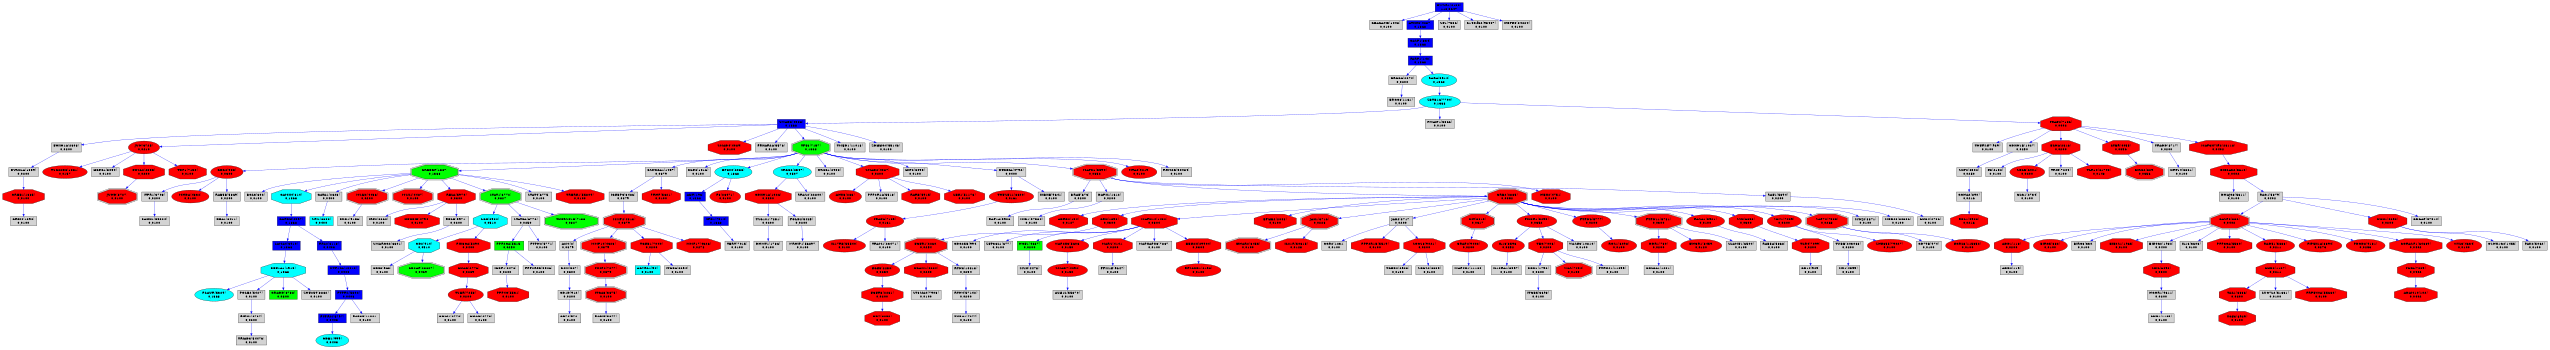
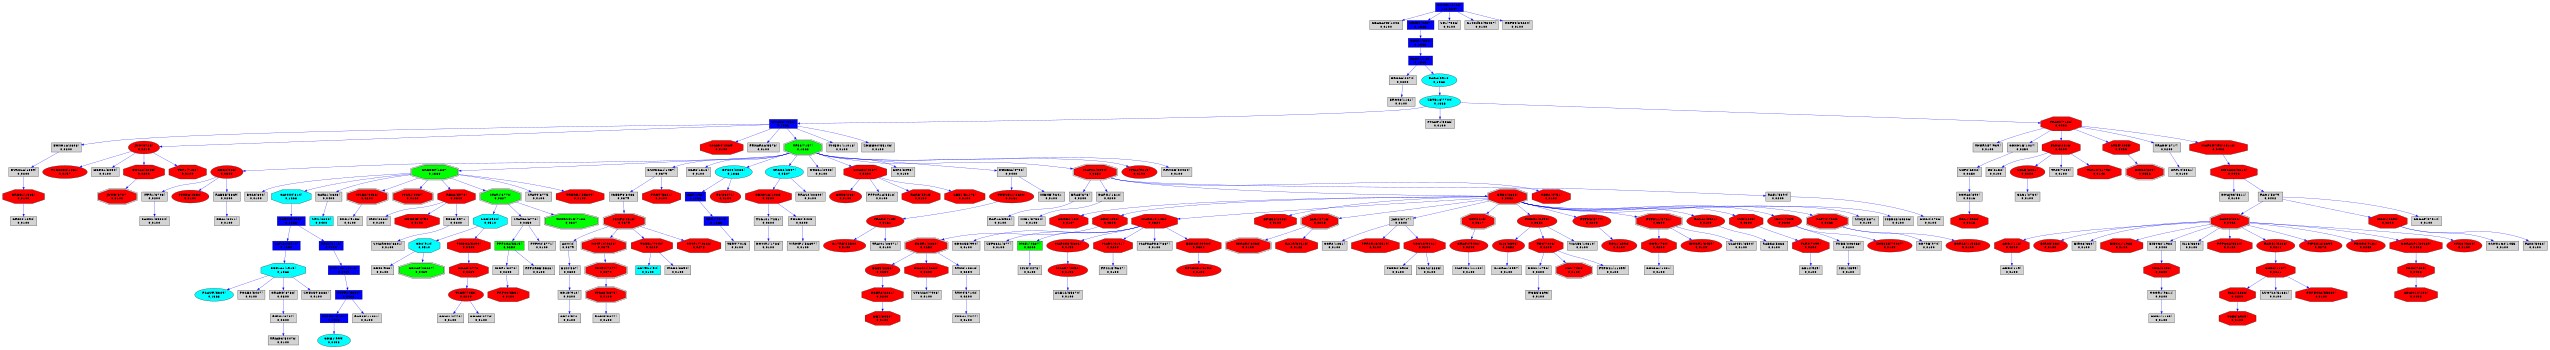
  digraph {
    node [fillcolor=lightgray shape=box style=filled]
    edge [color=blue]
    n1 [fillcolor=red label="ADD1(118)\n0,0200" shape=octagon]
    n2 [label="ADD2(119)\n0,0100"]
    n3 [fillcolor=blue label="PARP1(142)\n0,1368"]
    n4 [label="ERCC6(2074)\n0,0200"]
    n5 [fillcolor=aqua label="RARA(5914)\n0,1368" shape=ellipse]
    n6 [label="ERCC8(1161)\n0,0100"]
    n7 [fillcolor=aqua label="ZBTB16(7704)\n0,1368" shape=ellipse]
    n8 [fillcolor=red label="ADRB2(154)\n0,0127" shape=octagon]
    n9 [fillcolor=blue label="AHR(196)\n0,1368"]
    n10 [fillcolor=blue label="XPO1(7514)\n0,1368"]
    n11 [label="TERT(7015)\n0,0100"]
    n12 [label="A2M(2)\n0,0379"]
    n13 [label="B2M(567)\n0,0300"]
    n14 [label="CD1D(912)\n0,0200"]
    n15 [fillcolor=aqua label="ACVRL1(94)\n0,0100"]
    n16 [fillcolor=red label="BIRC5(332)\n0,0100" shape=ellipse]
    n17 [fillcolor=red label="ADAM10(102)\n0,0402" shape=octagon]
    n18 [label="CD74(972)\n0,0100"]
    n19 [label="BRAF(673)\n0,0200"]
    n20 [label="RAP1A(5906)\n0,0100"]
    n21 [fillcolor=red label="DDR1(780)\n0,0200" shape=octagon]
    n22 [label="COL3A1(1281)\n0,0100"]
    n23 [fillcolor=blue label="CASP1(834)\n0,1368"]
    n24 [fillcolor=red label="CASP3(836)\n0,0402" shape=doubleoctagon]
    n25 [label="BIRC3(330)\n0,0100"]
    n26 [fillcolor=red label="EIF2S1(1965)\n0,0100" shape=octagon]
    n27 [label="EIF4G2(1982)\n0,0400"]
    n28 [label="IL16(3603)\n0,0100"]
    n29 [fillcolor=red label="PPP3CA(5530)\n0,0100" shape=octagon]
    n30 [fillcolor=red label="RAD51(5888)\n0,0211" shape=ellipse]
    n31 [fillcolor=red label="PIP5K1A(8394)\n0,0273" shape=ellipse]
    n32 [fillcolor=red label="PDCD8(9131)\n0,0253" shape=ellipse]
    n33 [fillcolor=red label="GORASP1(64689)\n0,0402" shape=octagon]
    n34 [fillcolor=red label="MYL3(4634)\n0,0100" shape=ellipse]
    n35 [fillcolor=red label="SKIL(6498)\n0,0300" shape=octagon]
    n36 [fillcolor=red label="CHD3(1107)\n0,0211" shape=octagon]
    n37 [fillcolor=red label="TGFA(7039)\n0,0402" shape=octagon]
    n38 [fillcolor=red label="BIRC2(329)\n0,0356" shape=doubleoctagon]
    n39 [fillcolor=aqua label="CD2(914)\n0,0510" shape=octagon]
    n40 [label="CD53(963)\n0,0100"]
    n41 [fillcolor=green label="CD2AP(23607)\n0,0469" shape=doubleoctagon]
    n42 [label="TNFRSF7(939)\n0,0100"]
    n43 [label="CCNA2(890)\n0,0216"]
    n44 [fillcolor=red label="RBL1(5933)\n0,0216" shape=octagon]
    n45 [fillcolor=red label="CDC2(983)\n0,0300" shape=ellipse]
    n46 [label="ITPR1(3708)\n0,0200"]
    n47 [fillcolor=red label="MNDA(4332)\n0,0100" shape=ellipse]
    n48 [label="RAB5B(5869)\n0,0200"]
    n49 [label="BANK1(55024)\n0,0100"]
    n50 [label="EEA1(8411)\n0,0100"]
    n51 [fillcolor=aqua label="CDH1(999)\n0,0403" shape=ellipse]
    n52 [fillcolor=red label="CDKN1A(1026)\n0,0300" shape=octagon]
    n53 [label="TSG101(7251)\n0,0200"]
    n54 [label="POLD2(5425)\n0,0200"]
    n55 [label="DNMT1(1786)\n0,0100"]
    n56 [label="WRNIP1(56897)\n0,0100"]
    n57 [fillcolor=red label="TAL1(6886)\n0,0200" shape=octagon]
    n58 [label="LUC7L2(51631)\n0,0100"]
    n59 [fillcolor=red label="PRPF40A(55660)\n0,0100" shape=octagon]
    n60 [fillcolor=red label="TCF3(6929)\n0,0100" shape=octagon]
    n61 [label="CDC25B(994)\n0,0100"]
    n62 [label="CDKN1B(1027)\n0,0250"]
    n63 [label="SKP2(6502)\n0,0250"]
    n64 [label="CCR2(1231)\n0,0100"]
    n65 [label="BCL3(602)\n0,0100"]
    n66 [fillcolor=red label="CREB1(1385)\n0,0100" shape=octagon]
    n67 [label="CREM(1390)\n0,0100"]
    n68 [fillcolor=green label="CREBBP(1387)\n0,1368" shape=doubleoctagon]
    n69 [fillcolor=aqua label="CAMK4(814)\n0,1368" shape=octagon]
    n70 [label="GATA1(2623)\n0,0400"]
    n71 [fillcolor=red label="MSH2(4436)\n0,0200" shape=doubleoctagon]
    n72 [fillcolor=red label="MSX1(4487)\n0,0100" shape=doubleoctagon]
    n73 [fillcolor=red label="RELA(5970)\n0,0300" shape=octagon]
    n74 [fillcolor=green label="STAT1(6772)\n0,0827" shape=doubleoctagon]
    n75 [label="STAT4(6775)\n0,0100"]
    n76 [fillcolor=red label="TRERF1(55809)\n0,0100" shape=octagon]
    n77 [fillcolor=blue label="GAPDH(2597)\n0,1368"]
    n78 [fillcolor=aqua label="SPI1(6688)\n0,0400"]
    n79 [label="EXO1(9156)\n0,0100"]
    n80 [label="IRF2(3660)\n0,0100"]
    n81 [fillcolor=red label="NFKBIE(4794)\n0,0100" shape=octagon]
    n82 [label="RELB(5971)\n0,0200"]
    n83 [fillcolor=aqua label="LCK(3932)\n0,0510" shape=octagon]
    n84 [label="STAT5A(6776)\n0,0250"]
    n85 [fillcolor=green label="TNFRSF1B(7133)\n0,0827" shape=doubleoctagon]
    n86 [fillcolor=blue label="LAMA4(3910)\n0,1368"]
    n87 [fillcolor=blue label="RPA2(6118)\n0,0403"]
    n88 [fillcolor=red label="CRK(1398)\n0,0300" shape=octagon]
    n89 [fillcolor=red label="FGFR1(2260)\n0,0254" shape=doubleoctagon]
    n90 [fillcolor=red label="FGF5(2250)\n0,0254" shape=ellipse]
    n91 [fillcolor=red label="NCAM1(4684)\n0,0200" shape=octagon]
    n92 [label="RTN3(10313)\n0,0254"]
    n93 [label="ZFP36L1(677)\n0,0100"]
    n94 [label="CSNK2A1(1457)\n0,0379"]
    n95 [label="IGFBP3(3486)\n0,0379"]
    n96 [fillcolor=red label="PRNP(5621)\n0,0100" shape=octagon]
    n97 [fillcolor=red label="MMP2(4313)\n0,0379" shape=doubleoctagon]
    n98 [fillcolor=red label="MAPK14(1432)\n0,0304" shape=octagon]
    n99 [fillcolor=green label="NCF1(4687)\n0,0200"]
    n100 [fillcolor=red label="MAP2K3(5606)\n0,0150" shape=ellipse]
    n101 [fillcolor=red label="MARS(4141)\n0,0200" shape=octagon]
    n102 [label="MAPKAPK3(7867)\n0,0100"]
    n103 [fillcolor=red label="EEF2K(29904)\n0,0304" shape=octagon]
    n104 [label="MSN(4478)\n0,0100"]
    n105 [fillcolor=red label="SMAD7(4092)\n0,0150" shape=ellipse]
    n106 [label="PPM1F(9647)\n0,0100"]
    n107 [fillcolor=red label="RPS6KB1(6198)\n0,0100" shape=ellipse]
    n108 [label="CD14(929)\n0,0100"]
    n109 [label="DAPK1(1612)\n0,0200"]
    n110 [label="MIB1(57534)\n0,0100"]
    n111 [fillcolor=red label="TSC22D3(1831)\n0,0157" shape=ellipse]
    n112 [fillcolor=aqua label="EEF1A1(1915)\n0,1368" shape=octagon]
    n113 [fillcolor=aqua label="PLAUR(5329)\n0,1368" shape=ellipse]
    n114 [label="POLE2(5427)\n0,0100"]
-   n115 [fillcolor=green label="CRADD(8738)\n0,0300"]
+   n115 [label="CRADD(8738)\n0,0300"]
    n116 [label="ZNF259(8882)\n0,0100"]
    n117 [label="RIPK1(8737)\n0,0200"]
    n118 [label="KLF6(1316)\n0,0100"]
    n119 [label="NCOR1(9611)\n0,0200"]
    n120 [fillcolor=aqua label="EP300(2033)\n0,1368" shape=ellipse]
    n121 [fillcolor=red label="P8(26471)\n0,0100" shape=ellipse]
    n122 [fillcolor=red label="EPHB2(2048)\n0,0100" shape=octagon]
    n123 [label="CEACAM5(1048)\n0,0100"]
    n124 [fillcolor=blue label="EWSR1(2130)\n118,3647"]
    n125 [fillcolor=blue label="ATXN3(4287)\n0,1368"]
    n126 [label="SF1(7536)\n0,0100"]
    n127 [label="C14orf32(93487)\n0,0100"]
    n128 [label="NBPF3(84224)\n0,0100"]
    n129 [label="F3(2152)\n0,0100"]
    n130 [label="DOK1(1796)\n0,0200"]
    n131 [label="ITGB5(3693)\n0,0100"]
    n132 [fillcolor=red label="FGFR3(2261)\n0,0200" shape=octagon]
    n133 [label="ST8SIA4(7903)\n0,0100"]
    n134 [label="RTN4(57142)\n0,0200"]
    n135 [fillcolor=red label="HBZ(3050)\n0,0100" shape=octagon]
    n136 [label="DYRK1A(1859)\n0,0200"]
    n137 [fillcolor=red label="FLNA(2316)\n0,0200" shape=octagon]
    n138 [fillcolor=red label="SELE(6401)\n0,0200" shape=ellipse]
    n139 [label="TRIO(7204)\n0,0100"]
    n140 [fillcolor=red label="TLR10(81793)\n0,0148" shape=octagon]
    n141 [label="GLG1(2734)\n0,0100"]
    n142 [label="CD79B(974)\n0,0100"]
    n143 [label="FOXO1A(2308)\n0,0200"]
    n144 [fillcolor=blue label="UTP14A(10813)\n0,0403"]
    n145 [fillcolor=aqua label="XRCC6(2547)\n0,0507" shape=ellipse]
    n146 [label="RRAS2(22800)\n0,0100"]
    n147 [label="GNAI1(2770)\n0,0100"]
    n148 [label="GNAI3(2773)\n0,0100"]
    n149 [fillcolor=red label="GNAQ(2776)\n0,0239" shape=octagon]
    n150 [fillcolor=red label="TSHR(7253)\n0,0200" shape=ellipse]
    n151 [fillcolor=red label="GRB2(2885)\n0,0352" shape=doubleoctagon]
    n152 [fillcolor=red label="JAK1(3716)\n0,0228" shape=doubleoctagon]
    n153 [label="JAK2(3717)\n0,0200"]
    n154 [fillcolor=red label="KIT(3815)\n0,0317" shape=doubleoctagon]
    n155 [fillcolor=red label="PIK3R1(5295)\n0,0352" shape=ellipse]
    n156 [fillcolor=red label="PTPN6(5777)\n0,0200" shape=ellipse]
    n157 [fillcolor=red label="PTPN11(5781)\n0,0300" shape=doubleoctagon]
    n158 [fillcolor=red label="RASA1(5921)\n0,0100" shape=ellipse]
    n159 [fillcolor=red label="SYK(6850)\n0,0300" shape=octagon]
    n160 [fillcolor=red label="VAV1(7409)\n0,0200" shape=ellipse]
    n161 [fillcolor=red label="ZAP70(7535)\n0,0263" shape=doubleoctagon]
    n162 [label="SYNJ2(8871)\n0,0100"]
    n163 [label="MED28(80306)\n0,0100"]
    n164 [fillcolor=red label="IFNAR2(3455)\n0,0100" shape=doubleoctagon]
    n165 [fillcolor=red label="IL21R(50615)\n0,0128" shape=octagon]
    n166 [fillcolor=red label="PPP2R1B(5519)\n0,0100" shape=octagon]
    n167 [fillcolor=red label="SOCS3(9021)\n0,0200" shape=octagon]
    n168 [fillcolor=red label="GRAP2(9402)\n0,0200" shape=ellipse]
    n169 [fillcolor=red label="IL13(3596)\n0,0352" shape=ellipse]
    n170 [fillcolor=red label="TEC(7006)\n0,0200" shape=octagon]
    n171 [label="WASF3(10810)\n0,0100"]
    n172 [fillcolor=red label="ROS1(6098)\n0,0100" shape=ellipse]
    n173 [fillcolor=red label="IFNGR1(3459)\n0,0120" shape=ellipse]
    n174 [label="SLAMF1(6504)\n0,0100"]
    n175 [label="RAB5A(5868)\n0,0100"]
    n176 [fillcolor=red label="TLR4(7099)\n0,0200" shape=octagon]
    n177 [label="TUBB(203068)\n0,0200"]
    n178 [fillcolor=red label="ZNF655(79027)\n0,0100" shape=ellipse]
    n179 [fillcolor=red label="FCRL3(115352)\n0,0100" shape=ellipse]
    n180 [label="NR3C1(2908)\n0,0100"]
    n181 [label="HCFC1(3054)\n0,0100"]
    n182 [label="CHD1(1105)\n0,0100"]
    n183 [label="IL13RA1(3597)\n0,0100"]
    n184 [fillcolor=red label="ITGA3(3675)\n0,0100" shape=doubleoctagon]
    n185 [label="RABIF(5877)\n0,0100"]
    n186 [label="TCEB2(6923)\n0,0100"]
    n187 [label="SOCS2(8835)\n0,0100"]
    n188 [fillcolor=red label="JUN(3725)\n0,0210" shape=ellipse]
    n189 [fillcolor=red label="FOSL2(2355)\n0,0200" shape=octagon]
    n190 [fillcolor=red label="TOP1(7150)\n0,0100" shape=octagon]
    n191 [fillcolor=red label="JUND(3727)\n0,0100" shape=doubleoctagon]
    n192 [fillcolor=red label="ANK3(288)\n0,0100" shape=ellipse]
    n193 [label="MAP4K1(11184)\n0,0100"]
    n194 [fillcolor=red label="MMP14(4323)\n0,0379" shape=doubleoctagon]
    n195 [fillcolor=red label="TGFB1(7040)\n0,0200" shape=octagon]
    n196 [fillcolor=red label="MMP17(4326)\n0,0278" shape=octagon]
    n197 [fillcolor=red label="PIK3CA(5290)\n0,0400" shape=octagon]
    n198 [fillcolor=red label="LTBR(4055)\n0,0356" shape=octagon]
    n199 [fillcolor=red label="SMAD2(4087)\n0,0200" shape=octagon]
    n200 [label="PPP2R1A(5518)\n0,0100"]
    n201 [fillcolor=red label="RARB(5915)\n0,0100" shape=octagon]
    n202 [fillcolor=red label="LEF1(51176)\n0,0100" shape=octagon]
    n203 [fillcolor=blue label="SMAD3(4088)\n0,1368"]
    n204 [fillcolor=red label="SMAD4(4089)\n0,0100" shape=octagon]
    n205 [label="PRKAR2A(5576)\n0,0100"]
    n206 [fillcolor=green label="TP53(7157)\n0,1368" shape=doubleoctagon]
    n207 [label="TMED1(11018)\n0,0100"]
    n208 [label="ZDHHC4(55146)\n0,0100"]
    n209 [label="HIP2(3093)\n0,0100"]
    n210 [label="NFKBIA(4792)\n0,0400"]
    n211 [fillcolor=red label="MAPK1(5594)\n0,0352" shape=doubleoctagon]
    n212 [fillcolor=red label="MTA2(9219)\n0,0100" shape=ellipse]
    n213 [label="RRM2B(50484)\n0,0100"]
    n214 [label="ASH1L(55870)\n0,0100"]
    n215 [label="IGBP1(3476)\n0,0200"]
    n216 [fillcolor=red label="PPP4C(5531)\n0,0100" shape=octagon]
    n217 [fillcolor=red label="TIMP2(7077)\n0,0379" shape=doubleoctagon]
    n218 [label="ITGB6(3694)\n0,0100"]
    n219 [label="MX1(4599)\n0,0100"]
    n220 [label="CSNK1G2(1455)\n0,0100"]
    n221 [fillcolor=red label="NCK1(4690)\n0,0200" shape=octagon]
    n222 [label="PAK2(5062)\n0,0100"]
    n223 [fillcolor=red label="NEK2(4751)\n0,0100" shape=octagon]
    n224 [fillcolor=red label="TNFSF11(8600)\n0,0161" shape=ellipse]
    n225 [label="IKBKE(9641)\n0,0100"]
    n226 [fillcolor=red label="TRAF6(7189)\n0,0161" shape=ellipse]
    n227 [fillcolor=red label="WAS(7454)\n0,0100" shape=doubleoctagon]
    n228 [label="PTPN21(11099)\n0,0100"]
    n229 [label="KRT14(3861)\n0,0100"]
    n230 [label="PMAIP1(5366)\n0,0100"]
    n231 [fillcolor=green label="PPP2CA(5515)\n0,0250"]
    n232 [label="PPP2R5B(5526)\n0,0100"]
    n233 [label="RAF1(5894)\n0,0200"]
    n234 [label="GNG4(2786)\n0,0100"]
    n235 [fillcolor=red label="EIF2AK2(5610)\n0,0402" shape=octagon]
    n236 [label="DNAJC3(5611)\n0,0100"]
    n237 [label="RAC1(5879)\n0,0402"]
    n238 [label="CDGAP(57514)\n0,0100"]
    n239 [fillcolor=blue label="PTPRM(5797)\n0,0403"]
    n240 [fillcolor=red label="TRAF2(7186)\n0,0402" shape=octagon]
    n241 [label="SMARCC2(6601)\n0,0100"]
    n242 [fillcolor=blue label="PTPRS(5802)\n0,0403"]
    n243 [label="PTPN2(5771)\n0,0100"]
    n244 [label="TRADD(8717)\n0,0200"]
    n245 [fillcolor=red label="MAP3K7IP2(23118)\n0,0402" shape=octagon]
    n246 [fillcolor=red label="IL17RB(55540)\n0,0100" shape=ellipse]
    n247 [label="TRAM1(23471)\n0,0100"]
    n248 [label="TUBA1(7277)\n0,0100"]
    n249 [label="RAB35(11021)\n0,0100"]
    n250 [label="TRIAD3(54476)\n0,0100"]
    n1 -> n2
    n3 -> n4
    n3 -> n5
    n4 -> n6
    n5 -> n7
    n7 -> n203
    n7 -> n230
    n7 -> n240
    n9 -> n10
    n10 -> n11
    n12 -> n13
    n13 -> n14
    n14 -> n18
    n19 -> n20
    n21 -> n22
    n23 -> n3
    n24 -> n1
    n24 -> n16
    n24 -> n25
    n24 -> n26
    n24 -> n27
    n24 -> n28
    n24 -> n29
    n24 -> n30
    n24 -> n31
    n24 -> n32
    n24 -> n33
    n24 -> n34
    n27 -> n35
    n30 -> n36
    n33 -> n37
    n35 -> n119
    n36 -> n57
    n36 -> n58
    n36 -> n59
    n37 -> n17
    n39 -> n40
    n39 -> n41
    n43 -> n44
    n45 -> n46
    n45 -> n47
    n45 -> n48
    n46 -> n49
    n48 -> n50
    n52 -> n53
    n52 -> n54
    n53 -> n55
    n54 -> n56
    n57 -> n60
    n62 -> n63
    n63 -> n43
    n66 -> n67
    n68 -> n65
    n68 -> n69
    n68 -> n70
    n68 -> n71
    n68 -> n72
    n68 -> n73
    n68 -> n74
    n68 -> n75
    n68 -> n76
    n69 -> n77
    n70 -> n78
    n71 -> n79
    n73 -> n80
    n73 -> n81
    n73 -> n82
    n74 -> n83
    n74 -> n84
    n74 -> n85
    n77 -> n86
    n77 -> n87
    n82 -> n241
    n83 -> n39
    n83 -> n197
    n84 -> n231
    n84 -> n243
    n86 -> n112
    n87 -> n144
    n88 -> n89
    n89 -> n90
    n89 -> n91
    n89 -> n92
    n90 -> n132
    n91 -> n133
    n92 -> n134
    n94 -> n95
    n94 -> n96
    n95 -> n97
    n97 -> n12
    n97 -> n194
    n97 -> n195
    n97 -> n196
    n98 -> n61
    n98 -> n93
    n98 -> n99
    n98 -> n100
    n98 -> n101
    n98 -> n102
    n98 -> n103
    n99 -> n104
    n100 -> n105
    n101 -> n106
    n103 -> n107
    n105 -> n214
    n109 -> n110
    n112 -> n113
    n112 -> n114
    n112 -> n115
    n112 -> n116
-   n114 -> n117
+   n115 -> n117
    n117 -> n250
    n119 -> n182
    n120 -> n9
    n120 -> n121
    n124 -> n123
    n124 -> n125
    n124 -> n126
    n124 -> n127
    n124 -> n128
    n125 -> n23
    n130 -> n131
    n132 -> n135
    n134 -> n248
    n136 -> n66
    n137 -> n129
    n137 -> n138
    n137 -> n139
    n137 -> n140
    n138 -> n141
    n143 -> n136
    n144 -> n242
    n145 -> n52
    n145 -> n146
    n149 -> n150
    n150 -> n147
    n150 -> n148
    n151 -> n8
    n151 -> n88
    n151 -> n98
    n151 -> n122
    n151 -> n152
    n151 -> n153
    n151 -> n154
    n151 -> n155
    n151 -> n156
    n151 -> n157
    n151 -> n158
    n151 -> n159
    n151 -> n160
    n151 -> n161
    n151 -> n162
    n151 -> n163
    n152 -> n164
    n152 -> n165
    n153 -> n64
    n153 -> n166
    n153 -> n167
    n154 -> n168
    n155 -> n169
    n155 -> n170
    n155 -> n171
    n156 -> n172
    n157 -> n21
    n157 -> n173
    n157 -> n174
    n158 -> n175
    n159 -> n176
    n160 -> n177
    n160 -> n178
    n161 -> n142
    n161 -> n179
    n167 -> n186
    n167 -> n187
    n168 -> n193
    n169 -> n183
    n170 -> n130
    n170 -> n227
    n170 -> n228
    n176 -> n108
    n177 -> n219
    n184 -> n185
    n188 -> n111
    n188 -> n181
    n188 -> n189
    n188 -> n190
    n189 -> n191
    n194 -> n217
    n195 -> n15
    n195 -> n218
    n197 -> n149
    n198 -> n38
    n199 -> n192
    n199 -> n200
    n199 -> n201
    n199 -> n202
    n203 -> n143
    n203 -> n188
    n203 -> n204
    n203 -> n205
    n203 -> n206
    n203 -> n207
    n203 -> n208
    n206 -> n45
    n206 -> n68
    n206 -> n94
    n206 -> n118
    n206 -> n120
    n206 -> n145
    n206 -> n180
    n206 -> n199
    n206 -> n209
    n206 -> n210
    n206 -> n211
    n206 -> n212
    n206 -> n213
    n210 -> n224
    n210 -> n225
    n211 -> n19
    n211 -> n109
    n211 -> n151
    n211 -> n223
    n211 -> n233
    n215 -> n216
    n217 -> n184
    n221 -> n220
    n221 -> n222
    n224 -> n226
    n226 -> n246
    n226 -> n247
    n231 -> n215
    n231 -> n232
    n233 -> n234
    n235 -> n236
    n235 -> n237
    n237 -> n24
    n237 -> n221
    n237 -> n238
    n239 -> n51
    n240 -> n42
    n240 -> n62
    n240 -> n137
    n240 -> n198
    n240 -> n244
    n240 -> n245
    n242 -> n239
    n242 -> n249
    n244 -> n229
    n245 -> n235
  }
